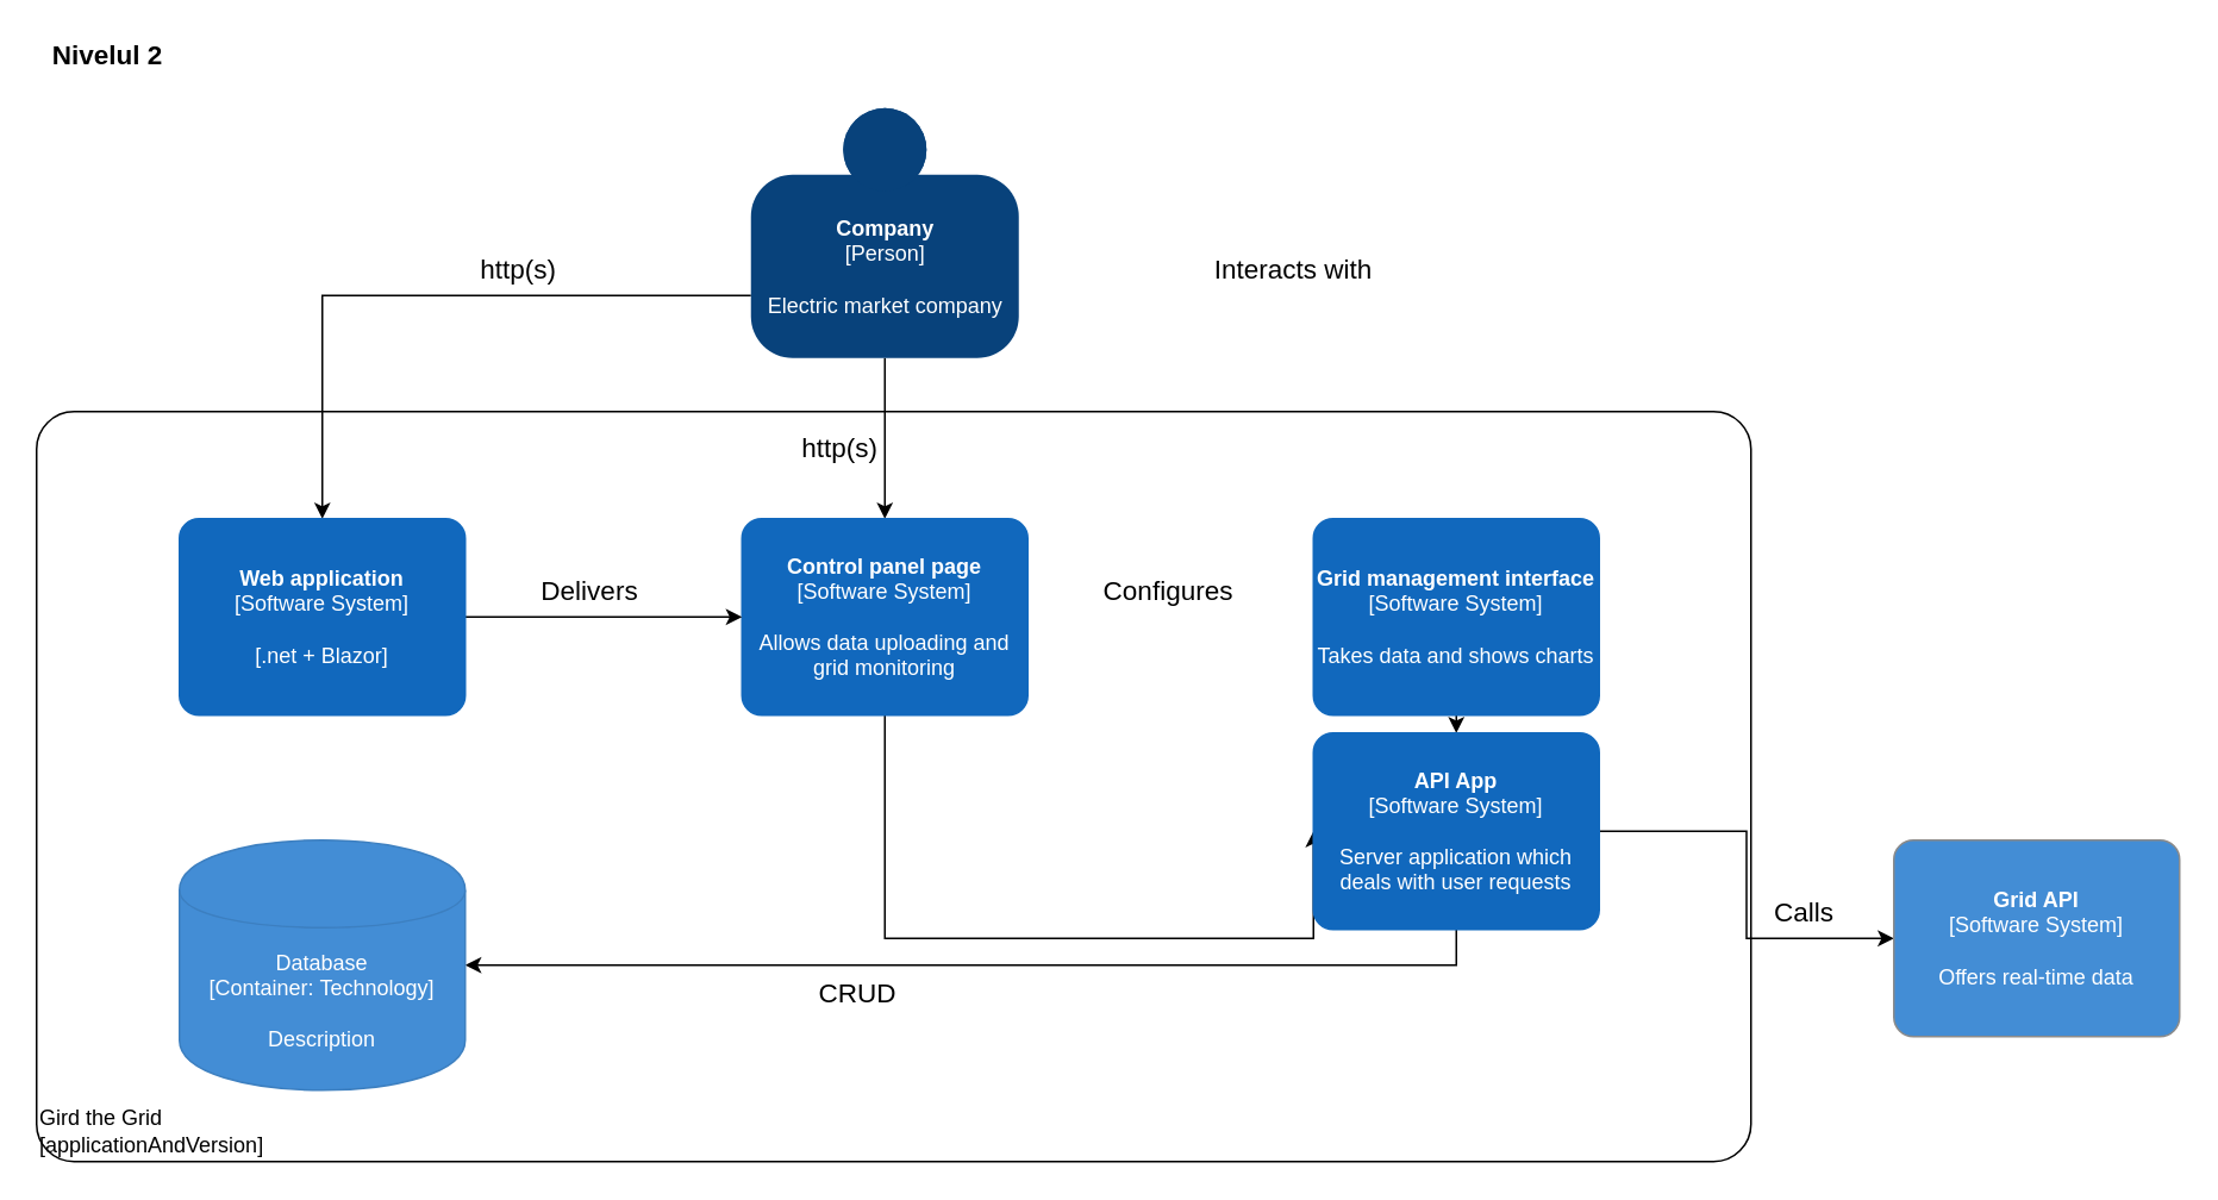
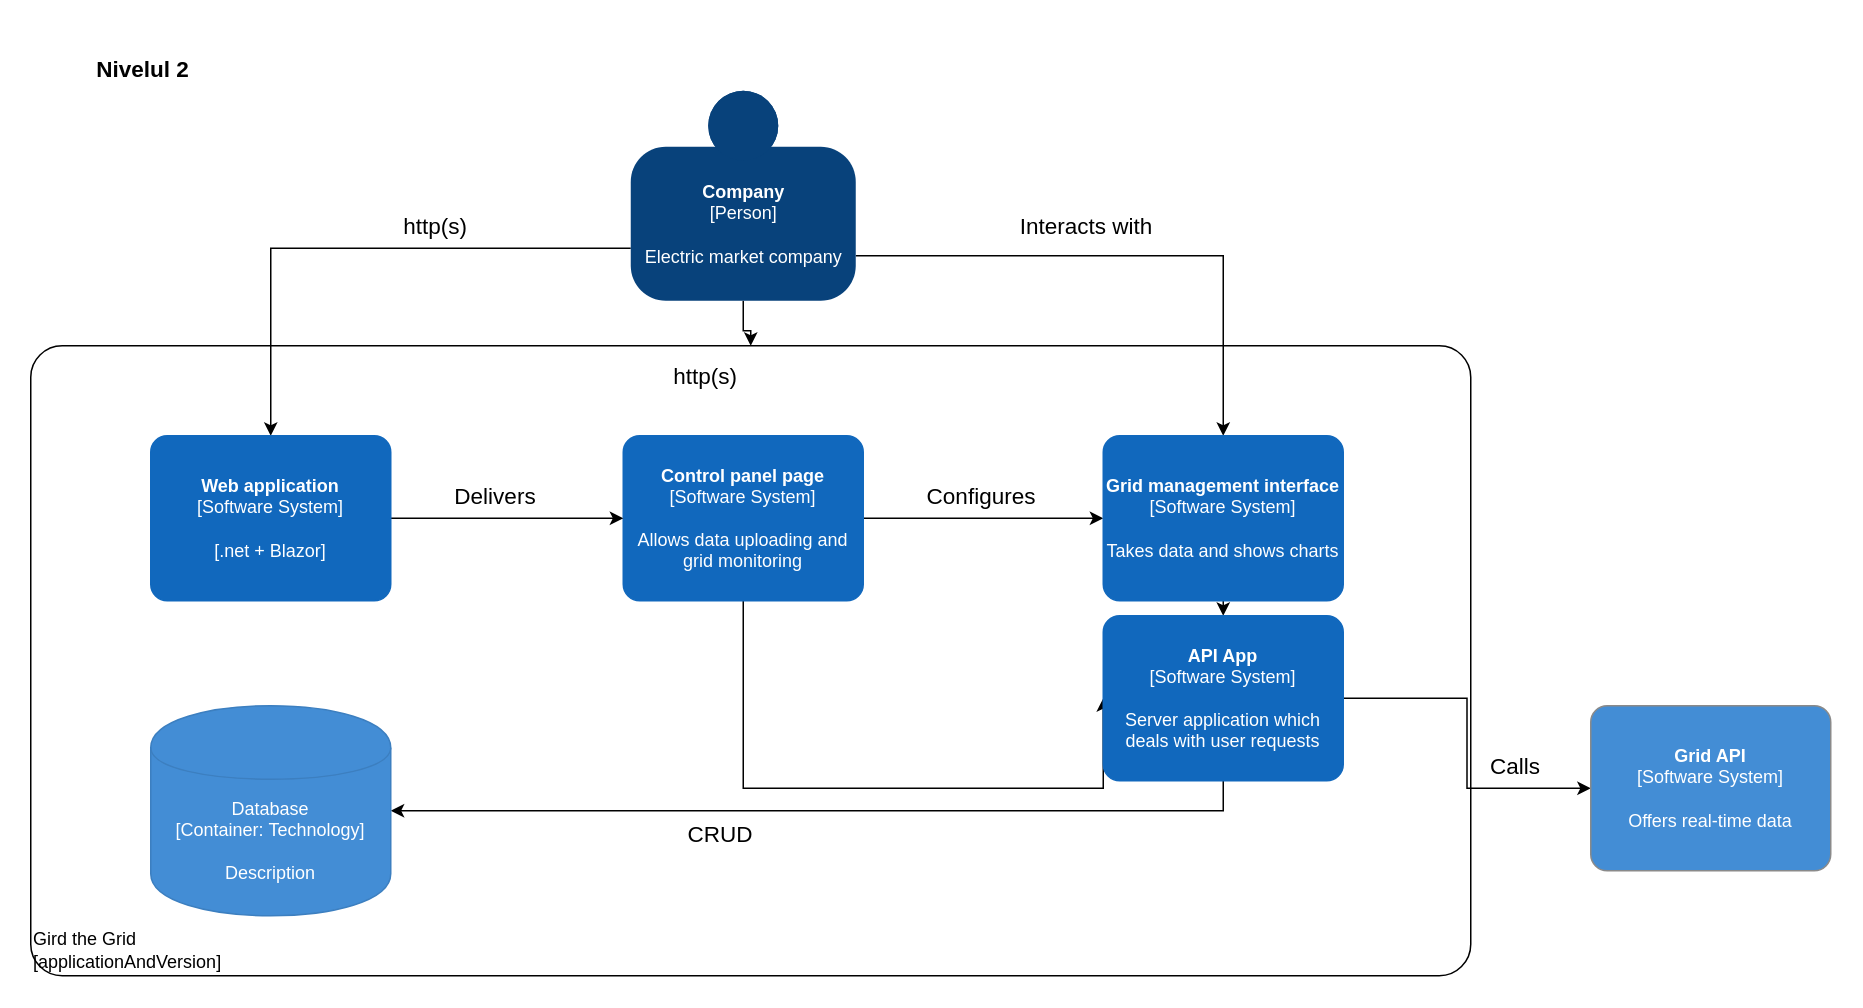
  <mxCell id="0" />
  <mxCell id="1" parent="0" />
  <mxCell id="2" value="&lt;div style=&quot;text-align: left&quot;&gt;Gird the Grid&lt;/div&gt;&lt;div style=&quot;text-align: left&quot;&gt;[applicationAndVersion]&lt;/div&gt;" style="rounded=1;whiteSpace=wrap;html=1;labelBackgroundColor=none;fillColor=#ffffff;fontColor=#000000;align=left;arcSize=5;strokeColor=#000000;verticalAlign=bottom;metaEdit=1;metaData={&quot;c4Type&quot;:{&quot;editable&quot;:false}};points=[[0.25,0,0],[0.5,0,0],[0.75,0,0],[1,0.25,0],[1,0.5,0],[1,0.75,0],[0.75,1,0],[0.5,1,0],[0.25,1,0],[0,0.75,0],[0,0.5,0],[0,0.25,0]];" vertex="1" parent="1"><mxGeometry x="20" y="230" width="960" height="420" as="geometry" /></mxCell>
- <mxCell id="3" value="Nivelul 2" style="text;html=1;strokeColor=none;fillColor=none;align=center;verticalAlign=middle;whiteSpace=wrap;rounded=0;fontSize=15;fontStyle=1" vertex="1" parent="1"><mxGeometry x="20" y="20" width="80" height="20" as="geometry" /></mxCell>
+ <mxCell id="3" value="Nivelul 2" style="text;html=1;strokeColor=none;fillColor=none;align=center;verticalAlign=middle;whiteSpace=wrap;rounded=0;fontSize=15;fontStyle=1" vertex="1" parent="1"><mxGeometry x="55" y="35" width="80" height="20" as="geometry" /></mxCell>
  <mxCell id="4" style="edgeStyle=orthogonalEdgeStyle;rounded=0;orthogonalLoop=1;jettySize=auto;html=1;exitX=0.5;exitY=1;exitDx=0;exitDy=0;exitPerimeter=0;fontSize=15;" edge="1" parent="1"><mxGeometry relative="1" as="geometry"><mxPoint x="1120" y="620" as="sourcePoint" /><mxPoint x="1120" y="620" as="targetPoint" /></mxGeometry></mxCell>
- <mxCell id="5" style="edgeStyle=orthogonalEdgeStyle;rounded=0;orthogonalLoop=1;jettySize=auto;html=1;entryX=0.5;entryY=0;entryDx=0;entryDy=0;entryPerimeter=0;fontSize=15;" edge="1" parent="1" source="8" target="11"><mxGeometry relative="1" as="geometry" /></mxCell>
+ <mxCell id="5" style="edgeStyle=orthogonalEdgeStyle;rounded=0;orthogonalLoop=1;jettySize=auto;html=1;fontSize=15;" edge="1" parent="1" source="8" target="2"><mxGeometry relative="1" as="geometry" /></mxCell>
+ <mxCell id="6" style="edgeStyle=orthogonalEdgeStyle;rounded=0;orthogonalLoop=1;jettySize=auto;html=1;entryX=0.5;entryY=0;entryDx=0;entryDy=0;entryPerimeter=0;fontSize=15;" edge="1" parent="1" source="8" target="13"><mxGeometry relative="1" as="geometry"><Array as="points"><mxPoint x="815" y="170" /></Array></mxGeometry></mxCell>
  <mxCell id="7" style="edgeStyle=orthogonalEdgeStyle;rounded=0;orthogonalLoop=1;jettySize=auto;html=1;exitX=0;exitY=0.75;exitDx=0;exitDy=0;exitPerimeter=0;entryX=0.5;entryY=0;entryDx=0;entryDy=0;entryPerimeter=0;fontSize=15;" edge="1" parent="1" source="8" target="21"><mxGeometry relative="1" as="geometry" /></mxCell>
  <mxCell id="8" value="&lt;b&gt;Company&lt;/b&gt;&lt;div&gt;[Person]&lt;/div&gt;&lt;br&gt;&lt;div&gt;Electric market company&lt;/div&gt;" style="html=1;dashed=0;whitespace=wrap;fillColor=#08427b;strokeColor=none;fontColor=#ffffff;shape=mxgraph.c4.person;align=center;metaEdit=1;points=[[0.5,0,0],[1,0.5,0],[1,0.75,0],[0.75,1,0],[0.5,1,0],[0.25,1,0],[0,0.75,0],[0,0.5,0]];metaData={&quot;c4Type&quot;:{&quot;editable&quot;:false}};" vertex="1" parent="1"><mxGeometry x="420" y="60" width="150" height="140" as="geometry" /></mxCell>
+ <mxCell id="9" style="edgeStyle=orthogonalEdgeStyle;rounded=0;orthogonalLoop=1;jettySize=auto;html=1;entryX=0;entryY=0.5;entryDx=0;entryDy=0;entryPerimeter=0;fontSize=15;" edge="1" parent="1" source="11" target="13"><mxGeometry relative="1" as="geometry" /></mxCell>
  <mxCell id="10" style="edgeStyle=orthogonalEdgeStyle;rounded=0;orthogonalLoop=1;jettySize=auto;html=1;entryX=0;entryY=0.5;entryDx=0;entryDy=0;entryPerimeter=0;fontSize=15;" edge="1" parent="1" source="11" target="18"><mxGeometry relative="1" as="geometry"><Array as="points"><mxPoint x="495" y="525" /></Array></mxGeometry></mxCell>
  <mxCell id="11" value="&lt;b&gt;Control panel page&lt;/b&gt;&lt;div&gt;[Software System]&lt;/div&gt;&lt;br&gt;&lt;div&gt;Allows data uploading and grid monitoring&lt;/div&gt;" style="rounded=1;whiteSpace=wrap;html=1;labelBackgroundColor=none;fillColor=#1168BD;fontColor=#ffffff;align=center;arcSize=10;strokeColor=#1168BD;metaEdit=1;metaData={&quot;c4Type&quot;:{&quot;editable&quot;:false}};points=[[0.25,0,0],[0.5,0,0],[0.75,0,0],[1,0.25,0],[1,0.5,0],[1,0.75,0],[0.75,1,0],[0.5,1,0],[0.25,1,0],[0,0.75,0],[0,0.5,0],[0,0.25,0]];" vertex="1" parent="1"><mxGeometry x="415" y="290" width="160" height="110.0" as="geometry" /></mxCell>
  <mxCell id="12" style="edgeStyle=orthogonalEdgeStyle;rounded=0;orthogonalLoop=1;jettySize=auto;html=1;exitX=0.5;exitY=1;exitDx=0;exitDy=0;exitPerimeter=0;entryX=0.5;entryY=0;entryDx=0;entryDy=0;entryPerimeter=0;fontSize=15;" edge="1" parent="1" source="13" target="18"><mxGeometry relative="1" as="geometry" /></mxCell>
  <mxCell id="13" value="&lt;b&gt;Grid management interface&#10;&lt;/b&gt;&lt;div&gt;[Software System]&lt;/div&gt;&lt;br&gt;&lt;div&gt;Takes data and shows charts&lt;/div&gt;" style="rounded=1;whiteSpace=wrap;html=1;labelBackgroundColor=none;fillColor=#1168BD;fontColor=#ffffff;align=center;arcSize=10;strokeColor=#1168BD;metaEdit=1;metaData={&quot;c4Type&quot;:{&quot;editable&quot;:false}};points=[[0.25,0,0],[0.5,0,0],[0.75,0,0],[1,0.25,0],[1,0.5,0],[1,0.75,0],[0.75,1,0],[0.5,1,0],[0.25,1,0],[0,0.75,0],[0,0.5,0],[0,0.25,0]];" vertex="1" parent="1"><mxGeometry x="735" y="290" width="160" height="110.0" as="geometry" /></mxCell>
  <mxCell id="14" value="Configures" style="text;html=1;strokeColor=none;fillColor=none;align=center;verticalAlign=middle;whiteSpace=wrap;rounded=0;fontSize=15;" vertex="1" parent="1"><mxGeometry x="633.5" y="320" width="40" height="20" as="geometry" /></mxCell>
  <mxCell id="15" value="Interacts with" style="text;html=1;strokeColor=none;fillColor=none;align=center;verticalAlign=middle;whiteSpace=wrap;rounded=0;fontSize=15;" vertex="1" parent="1"><mxGeometry x="674" y="140" width="100" height="20" as="geometry" /></mxCell>
  <mxCell id="16" style="edgeStyle=orthogonalEdgeStyle;rounded=0;orthogonalLoop=1;jettySize=auto;html=1;fontSize=15;" edge="1" parent="1" source="18" target="19"><mxGeometry relative="1" as="geometry" /></mxCell>
  <mxCell id="17" style="edgeStyle=orthogonalEdgeStyle;rounded=0;orthogonalLoop=1;jettySize=auto;html=1;fontSize=15;" edge="1" parent="1" source="18" target="26"><mxGeometry relative="1" as="geometry"><Array as="points"><mxPoint x="600" y="540" /><mxPoint x="600" y="540" /></Array></mxGeometry></mxCell>
  <mxCell id="18" value="&lt;b&gt;API App&lt;/b&gt;&lt;div&gt;[Software System]&lt;/div&gt;&lt;br&gt;&lt;div&gt;Server application which deals with user requests&lt;/div&gt;" style="rounded=1;whiteSpace=wrap;html=1;labelBackgroundColor=none;fillColor=#1168BD;fontColor=#ffffff;align=center;arcSize=10;strokeColor=#1168BD;metaEdit=1;metaData={&quot;c4Type&quot;:{&quot;editable&quot;:false}};points=[[0.25,0,0],[0.5,0,0],[0.75,0,0],[1,0.25,0],[1,0.5,0],[1,0.75,0],[0.75,1,0],[0.5,1,0],[0.25,1,0],[0,0.75,0],[0,0.5,0],[0,0.25,0]];" vertex="1" parent="1"><mxGeometry x="735" y="410" width="160" height="110.0" as="geometry" /></mxCell>
  <mxCell id="19" value="&lt;b&gt;Grid API&lt;/b&gt;&lt;div&gt;[Software System]&lt;/div&gt;&lt;br&gt;&lt;div&gt;Offers real-time data&lt;/div&gt;" style="rounded=1;whiteSpace=wrap;html=1;labelBackgroundColor=none;fillColor=#438dd5;fontColor=#ffffff;align=center;arcSize=10;strokeColor=#8A8A8A;metaEdit=1;metaData={&quot;c4Type&quot;:{&quot;editable&quot;:false}};points=[[0.25,0,0],[0.5,0,0],[0.75,0,0],[1,0.25,0],[1,0.5,0],[1,0.75,0],[0.75,1,0],[0.5,1,0],[0.25,1,0],[0,0.75,0],[0,0.5,0],[0,0.25,0]];" vertex="1" parent="1"><mxGeometry x="1060" y="470" width="160" height="110.0" as="geometry" /></mxCell>
  <mxCell id="20" style="edgeStyle=orthogonalEdgeStyle;rounded=0;orthogonalLoop=1;jettySize=auto;html=1;entryX=0;entryY=0.5;entryDx=0;entryDy=0;entryPerimeter=0;fontSize=15;" edge="1" parent="1" source="21" target="11"><mxGeometry relative="1" as="geometry" /></mxCell>
  <mxCell id="21" value="&lt;b&gt;Web application&lt;/b&gt;&lt;div&gt;[Software System]&lt;/div&gt;&lt;br&gt;&lt;div&gt;[.net + Blazor]&lt;/div&gt;" style="rounded=1;whiteSpace=wrap;html=1;labelBackgroundColor=none;fillColor=#1168BD;fontColor=#ffffff;align=center;arcSize=10;strokeColor=#1168BD;metaEdit=1;metaData={&quot;c4Type&quot;:{&quot;editable&quot;:false}};points=[[0.25,0,0],[0.5,0,0],[0.75,0,0],[1,0.25,0],[1,0.5,0],[1,0.75,0],[0.75,1,0],[0.5,1,0],[0.25,1,0],[0,0.75,0],[0,0.5,0],[0,0.25,0]];" vertex="1" parent="1"><mxGeometry x="100" y="290" width="160" height="110.0" as="geometry" /></mxCell>
  <mxCell id="22" value="Delivers" style="text;html=1;strokeColor=none;fillColor=none;align=center;verticalAlign=middle;whiteSpace=wrap;rounded=0;fontSize=15;" vertex="1" parent="1"><mxGeometry x="310" y="320" width="40" height="20" as="geometry" /></mxCell>
  <mxCell id="23" value="http(s)" style="text;html=1;strokeColor=none;fillColor=none;align=center;verticalAlign=middle;whiteSpace=wrap;rounded=0;fontSize=15;" vertex="1" parent="1"><mxGeometry x="270" y="140" width="40" height="20" as="geometry" /></mxCell>
  <mxCell id="24" value="http(s)" style="text;html=1;strokeColor=none;fillColor=none;align=center;verticalAlign=middle;whiteSpace=wrap;rounded=0;fontSize=15;" vertex="1" parent="1"><mxGeometry x="450" y="240" width="40" height="20" as="geometry" /></mxCell>
  <mxCell id="25" value="Calls" style="text;html=1;strokeColor=none;fillColor=none;align=center;verticalAlign=middle;whiteSpace=wrap;rounded=0;fontSize=15;" vertex="1" parent="1"><mxGeometry x="990" y="500" width="40" height="20" as="geometry" /></mxCell>
  <mxCell id="26" value="Database&lt;div&gt;[Container:&amp;nbsp;Technology]&lt;/div&gt;&lt;br&gt;&lt;div&gt;Description&lt;/div&gt;" style="shape=cylinder;whiteSpace=wrap;html=1;boundedLbl=1;rounded=0;labelBackgroundColor=none;fillColor=#438DD5;fontSize=12;fontColor=#ffffff;align=center;strokeColor=#3C7FC0;metaEdit=1;points=[[0.5,0,0],[1,0.25,0],[1,0.5,0],[1,0.75,0],[0.5,1,0],[0,0.75,0],[0,0.5,0],[0,0.25,0]];metaData={&quot;c4Type&quot;:{&quot;editable&quot;:false}};" vertex="1" parent="1"><mxGeometry x="100" y="470" width="160" height="140" as="geometry" /></mxCell>
  <mxCell id="27" value="CRUD" style="text;html=1;strokeColor=none;fillColor=none;align=center;verticalAlign=middle;whiteSpace=wrap;rounded=0;fontSize=15;" vertex="1" parent="1"><mxGeometry x="460" y="545" width="40" height="20" as="geometry" /></mxCell>
